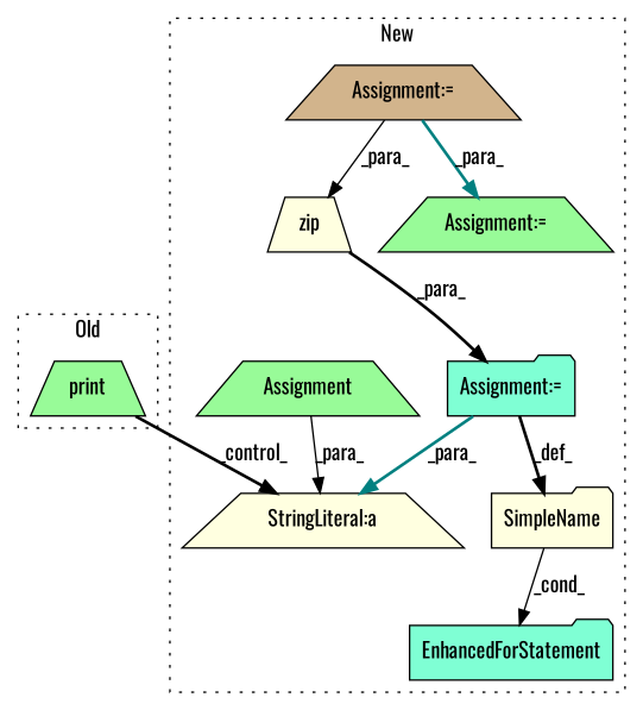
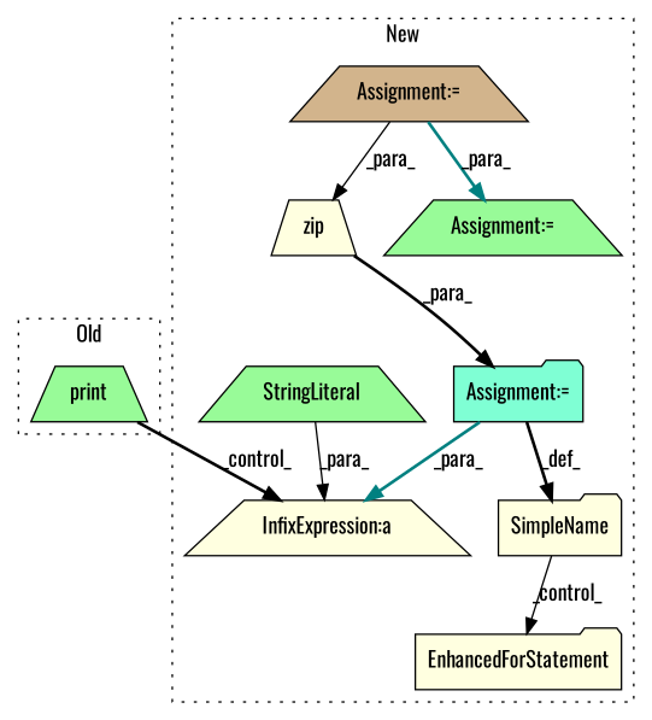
  digraph {
    fontname=Oswald
    node [a=7 fillcolor=lightyellow fontname=Oswald l="91,2" s="6620,6750" shape=trapezium style=filled]
    edge [color=black fontname=Oswald style=bold]
    n1 [a=32 l="4,1" label=zip s="6722,6749"]
    n2 [fillcolor=aquamarine label="Assignment:=" shape=folder]
-   n3 [a=70 fillcolor=aquamarine label=EnhancedForStatement shape=folder]
-   n4 [a=27 l=18 label="StringLiteral:a" s=6798]
+   n3 [a=70 label=EnhancedForStatement shape=folder]
+   n4 [a=27 l=18 label="InfixExpression:a" s=6798]
    n5 [a=42 l=4 label=SimpleName s=6715 shape=folder]
-   n6 [a=45 fillcolor=palegreen l=13 label=Assignment s=6785]
+   n6 [a=45 fillcolor=palegreen l=13 label=StringLiteral s=6785]
    n7 [fillcolor=tan l=57 label="Assignment:=" s=5691]
    n8 [fillcolor=palegreen l=1 label="Assignment:=" s=6112]
    n9 [a=32 fillcolor=palegreen l="6,1" label=print s="5866,5906"]
    subgraph cluster_1 {
      label=New
      style=dotted
      n1
      n2
      n3
      n4
      n5
      n6
      n7
      n8
    }
    subgraph cluster_2 {
      label=Old
      style=dotted
      n9
    }
    n1 -> n2 [label=_para_]
    n2 -> n4 [color=teal label=_para_]
    n2 -> n5 [label=_def_]
-   n5 -> n3 [label=_cond_ style=solid]
+   n5 -> n3 [label=_control_ style=solid]
    n6 -> n4 [label=_para_ style=solid]
    n7 -> n1 [label=_para_ style=solid]
    n7 -> n8 [color=teal label=_para_]
    n9 -> n4 [label=_control_]
  }
